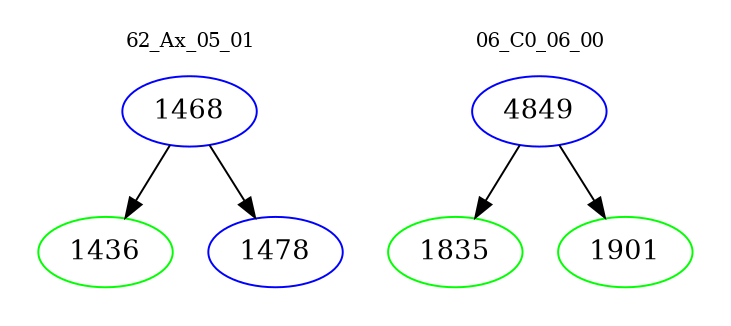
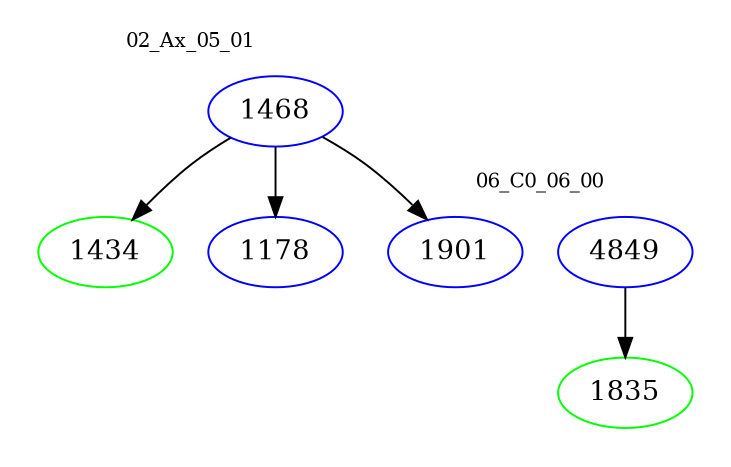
  digraph {
    node [color=blue]
    edge [color=black]
    n1 [label=1468]
-   n2 [color=green label=1436]
-   n3 [label=1478]
+   n2 [color=green label=1434]
+   n3 [label=1178]
    n4 [label=4849]
    n5 [color=green label=1835]
-   n6 [color=green label=1901]
+   n6 [label=1901]
    subgraph cluster_1 {
      color=white
      fontsize=10
-     label="62_Ax_05_01"
+     label="02_Ax_05_01"
      n1
      n2
      n3
    }
    subgraph cluster_2 {
      color=white
      fontsize=10
      label="06_C0_06_00"
      n4
      n5
      n6
    }
    n1 -> n2
    n1 -> n3
    n4 -> n5
-   n4 -> n6
+   n1 -> n6
  }
